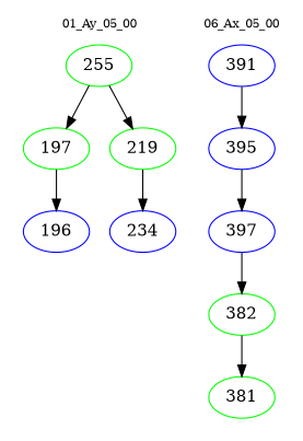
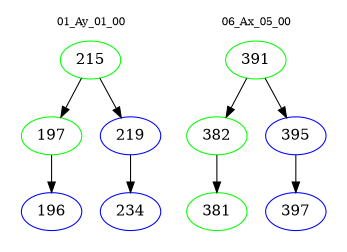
  digraph {
    node [color=green]
    edge [color=black]
-   n1 [label=255]
+   n1 [label=215]
    n2 [label=197]
-   n3 [label=219]
+   n3 [color=blue label=219]
    n4 [color=blue label=196]
    n5 [color=blue label=234]
-   n6 [color=blue label=391]
+   n6 [label=391]
    n7 [label=382]
    n8 [color=blue label=395]
    n9 [label=381]
    n10 [color=blue label=397]
    subgraph cluster_1 {
      color=white
      fontsize=10
-     label="01_Ay_05_00"
+     label="01_Ay_01_00"
      n1
      n2
      n3
      n4
      n5
    }
    subgraph cluster_2 {
      color=white
      fontsize=10
      label="06_Ax_05_00"
      n6
      n7
      n8
      n9
      n10
    }
    n1 -> n2
    n1 -> n3
    n2 -> n4
    n3 -> n5
-   n10 -> n7
+   n6 -> n7
    n6 -> n8
    n7 -> n9
    n8 -> n10
  }
